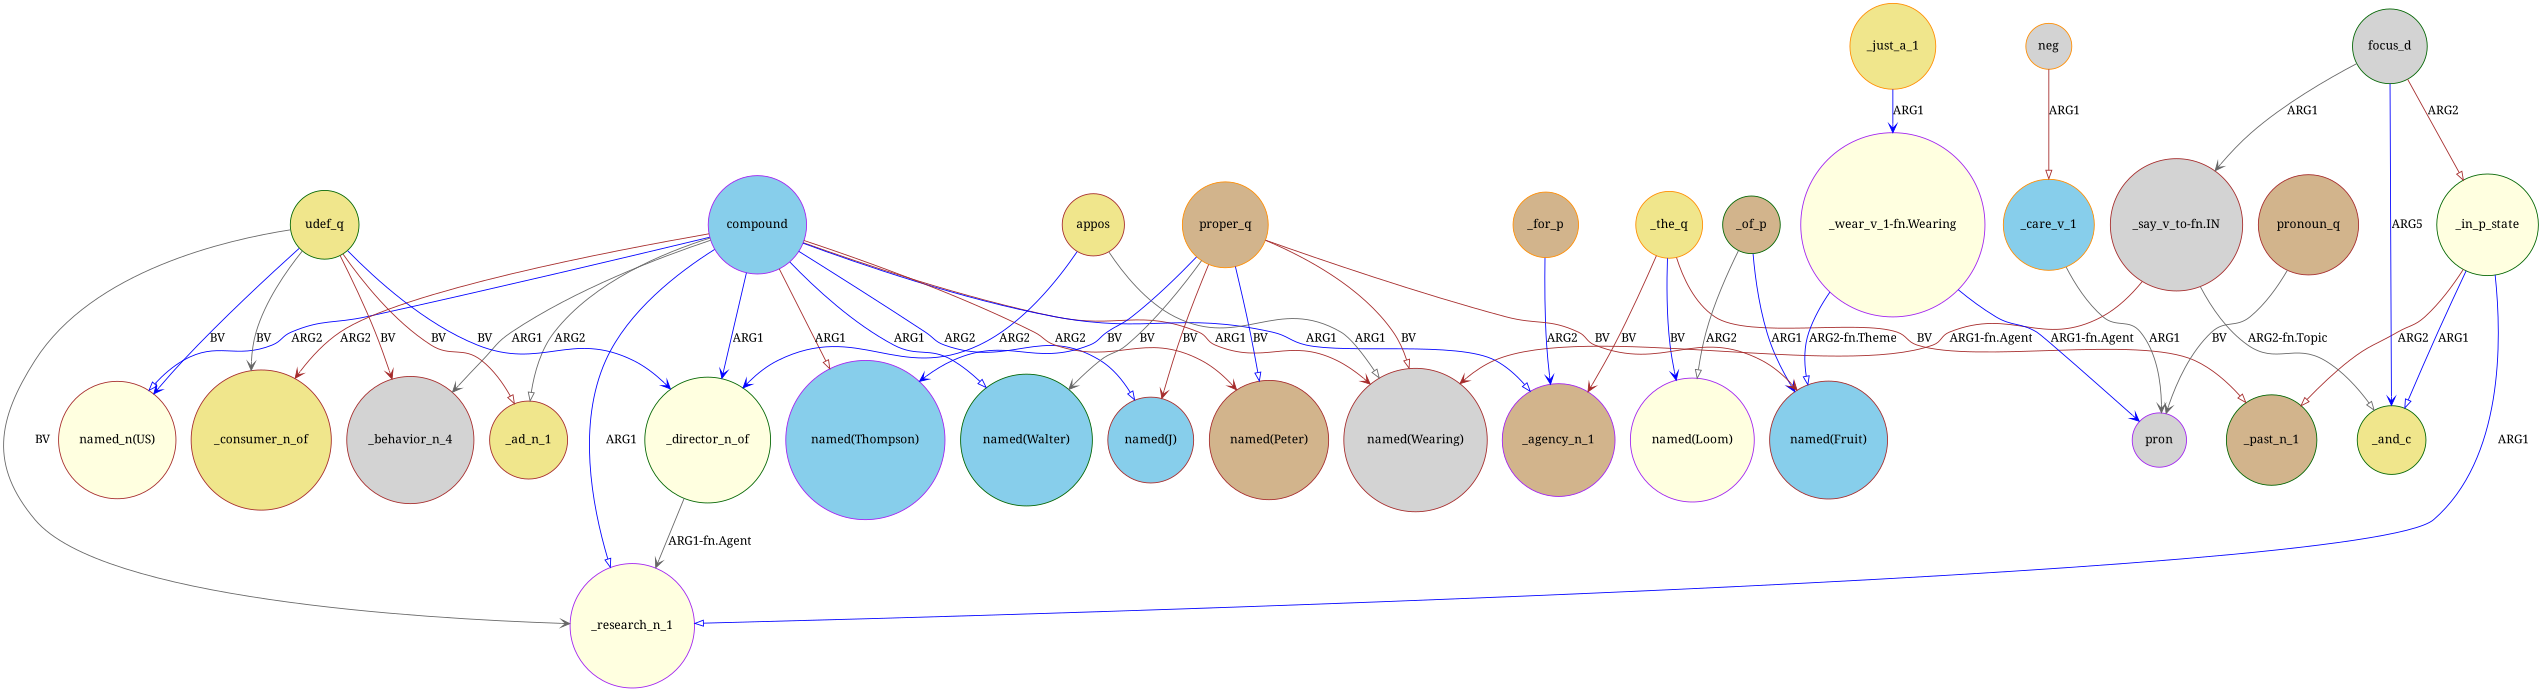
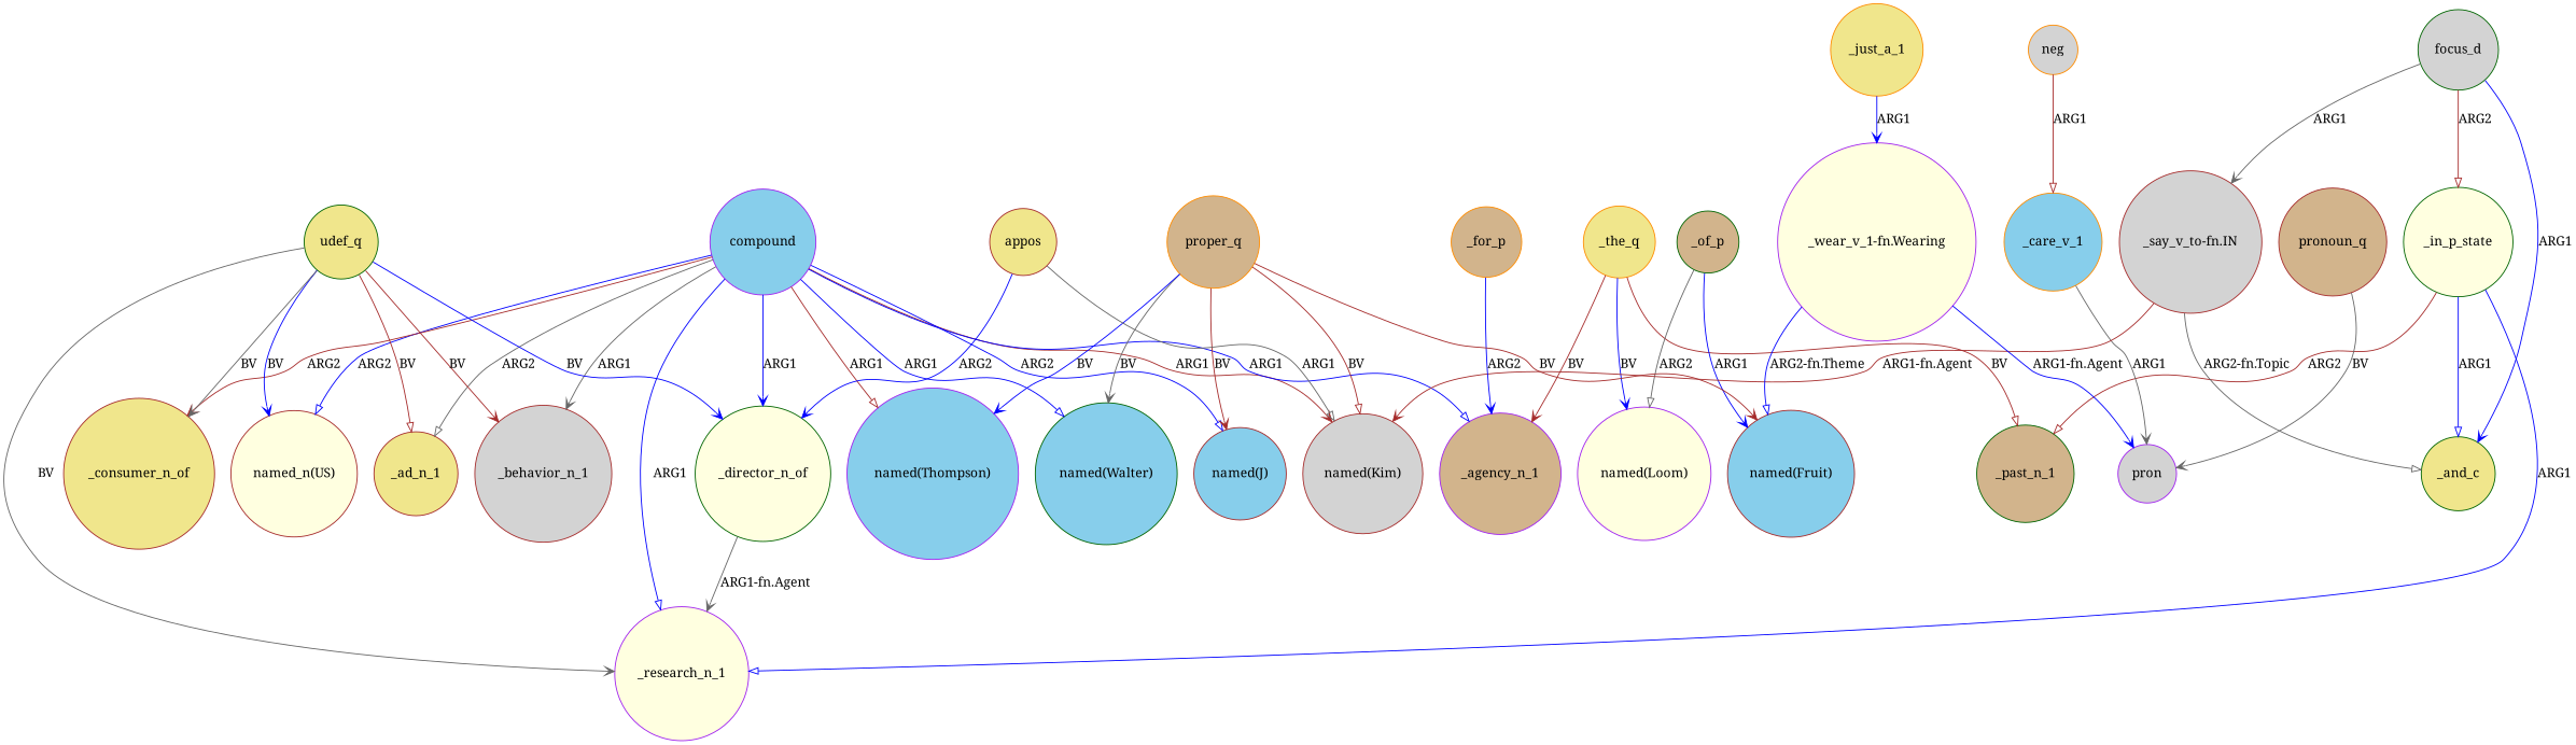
  digraph {
    fontname="Noto Serif"
    node [color=brown fillcolor=tan fontname="Noto Serif" shape=circle style=filled]
    edge [arrowhead=vee color=blue fontname="Noto Serif"]
    compound [color=purple fillcolor=skyblue]
-   "named(Kim)" [fillcolor=lightgrey label="named(Wearing)"]
+   "named(Kim)" [fillcolor=lightgrey]
    _agency_n_1 [color=purple]
    "named_n(US)" [fillcolor=lightyellow]
    _research_n_1 [color=purple fillcolor=lightyellow]
    "named(Walter)" [color=darkgreen fillcolor=skyblue]
    _ad_n_1 [fillcolor=khaki]
    "named(Thompson)" [color=purple fillcolor=skyblue]
    _director_n_of [color=darkgreen fillcolor=lightyellow]
    "named(J)" [fillcolor=skyblue]
-   "named(Peter)"
    _consumer_n_of [fillcolor=khaki]
-   _behavior_n_1 [fillcolor=lightgrey label=_behavior_n_4]
+   _behavior_n_1 [fillcolor=lightgrey]
    _the_q [color=darkorange fillcolor=khaki]
    _past_n_1 [color=darkgreen]
    "named(Loom)" [color=purple fillcolor=lightyellow]
    _of_p [color=darkgreen]
    "named(Fruit)" [fillcolor=skyblue]
    udef_q [color=darkgreen fillcolor=khaki]
    _in_p_state [color=darkgreen fillcolor=lightyellow]
    _and_c [color=darkgreen fillcolor=khaki]
    _care_v_1 [color=darkorange fillcolor=skyblue]
    pron [color=purple fillcolor=lightgrey]
    "_say_v_to-fn.IN" [fillcolor=lightgrey]
    _for_p [color=darkorange]
    proper_q [color=darkorange]
    focus_d [color=darkgreen fillcolor=lightgrey]
    appos [fillcolor=khaki]
    pronoun_q
    neg [color=darkorange fillcolor=lightgrey]
    _just_a_1 [color=darkorange fillcolor=khaki]
    "_wear_v_1-fn.Wearing" [color=purple fillcolor=lightyellow]
    compound -> "named(Kim)" [color=brown label=ARG1]
    compound -> _agency_n_1 [arrowhead=onormal label=ARG1]
    compound -> "named_n(US)" [arrowhead=onormal label=ARG2]
    compound -> _research_n_1 [arrowhead=onormal label=ARG1]
    compound -> "named(Walter)" [arrowhead=onormal label=ARG1]
    compound -> _ad_n_1 [arrowhead=onormal color=gray40 label=ARG2]
    compound -> "named(Thompson)" [arrowhead=onormal color=brown label=ARG1]
    compound -> _director_n_of [label=ARG1]
    compound -> "named(J)" [arrowhead=onormal label=ARG2]
-   compound -> "named(Peter)" [color=brown label=ARG2]
    compound -> _consumer_n_of [color=brown label=ARG2]
    compound -> _behavior_n_1 [color=gray40 label=ARG1]
    _director_n_of -> _research_n_1 [color=gray40 label="ARG1-fn.Agent"]
    _the_q -> _agency_n_1 [color=brown label=BV]
    _the_q -> _past_n_1 [arrowhead=onormal color=brown label=BV]
    _the_q -> "named(Loom)" [label=BV]
    _of_p -> "named(Loom)" [arrowhead=onormal color=gray40 label=ARG2]
    _of_p -> "named(Fruit)" [label=ARG1]
    udef_q -> "named_n(US)" [label=BV]
    udef_q -> _research_n_1 [color=gray40 label=BV]
    udef_q -> _ad_n_1 [arrowhead=onormal color=brown label=BV]
    udef_q -> _director_n_of [label=BV]
    udef_q -> _consumer_n_of [color=gray40 label=BV]
    udef_q -> _behavior_n_1 [color=brown label=BV]
    _in_p_state -> _research_n_1 [arrowhead=onormal label=ARG1]
    _in_p_state -> _past_n_1 [arrowhead=onormal color=brown label=ARG2]
    _in_p_state -> _and_c [arrowhead=onormal label=ARG1]
    _care_v_1 -> pron [color=gray40 label=ARG1]
    "_say_v_to-fn.IN" -> "named(Kim)" [color=brown label="ARG1-fn.Agent"]
    "_say_v_to-fn.IN" -> _and_c [arrowhead=onormal color=gray40 label="ARG2-fn.Topic"]
    _for_p -> _agency_n_1 [label=ARG2]
    proper_q -> "named(Kim)" [arrowhead=onormal color=brown label=BV]
    proper_q -> "named(Walter)" [color=gray40 label=BV]
    proper_q -> "named(Thompson)" [label=BV]
    proper_q -> "named(J)" [color=brown label=BV]
-   proper_q -> "named(Peter)" [arrowhead=onormal label=BV]
    proper_q -> "named(Fruit)" [color=brown label=BV]
    focus_d -> _in_p_state [arrowhead=onormal color=brown label=ARG2]
-   focus_d -> _and_c [label=ARG5]
+   focus_d -> _and_c [label=ARG1]
    focus_d -> "_say_v_to-fn.IN" [color=gray40 label=ARG1]
    appos -> "named(Kim)" [arrowhead=onormal color=gray40 label=ARG1]
    appos -> _director_n_of [label=ARG2]
    pronoun_q -> pron [color=gray40 label=BV]
    neg -> _care_v_1 [arrowhead=onormal color=brown label=ARG1]
    _just_a_1 -> "_wear_v_1-fn.Wearing" [label=ARG1]
    "_wear_v_1-fn.Wearing" -> "named(Fruit)" [arrowhead=onormal label="ARG2-fn.Theme"]
    "_wear_v_1-fn.Wearing" -> pron [label="ARG1-fn.Agent"]
  }
